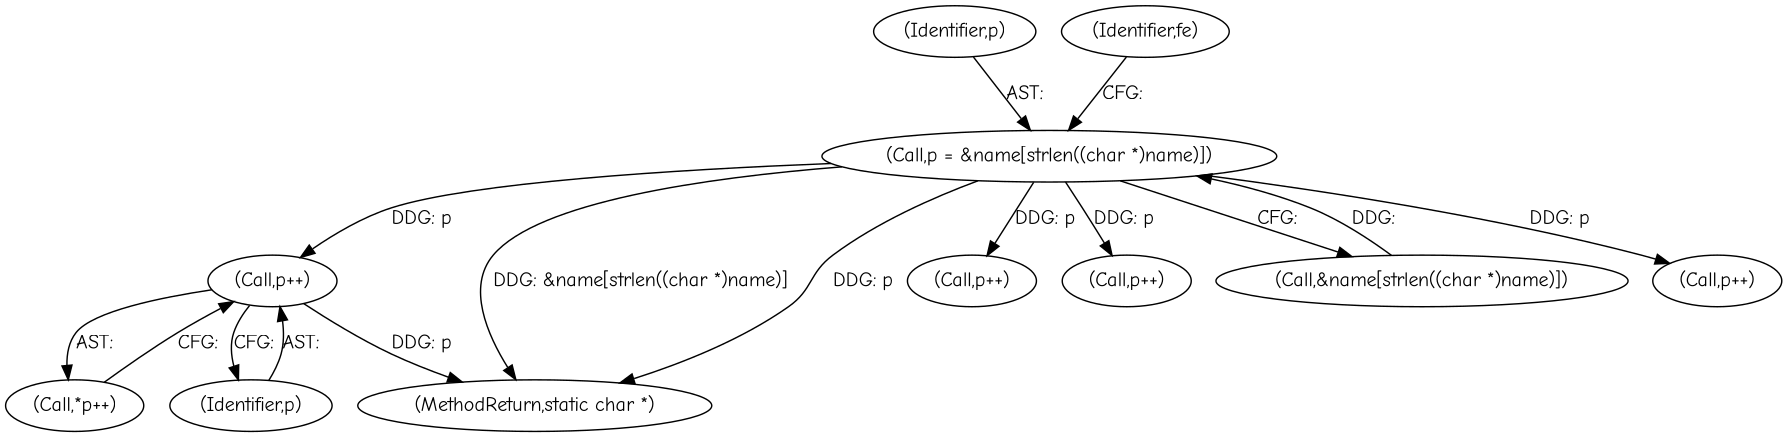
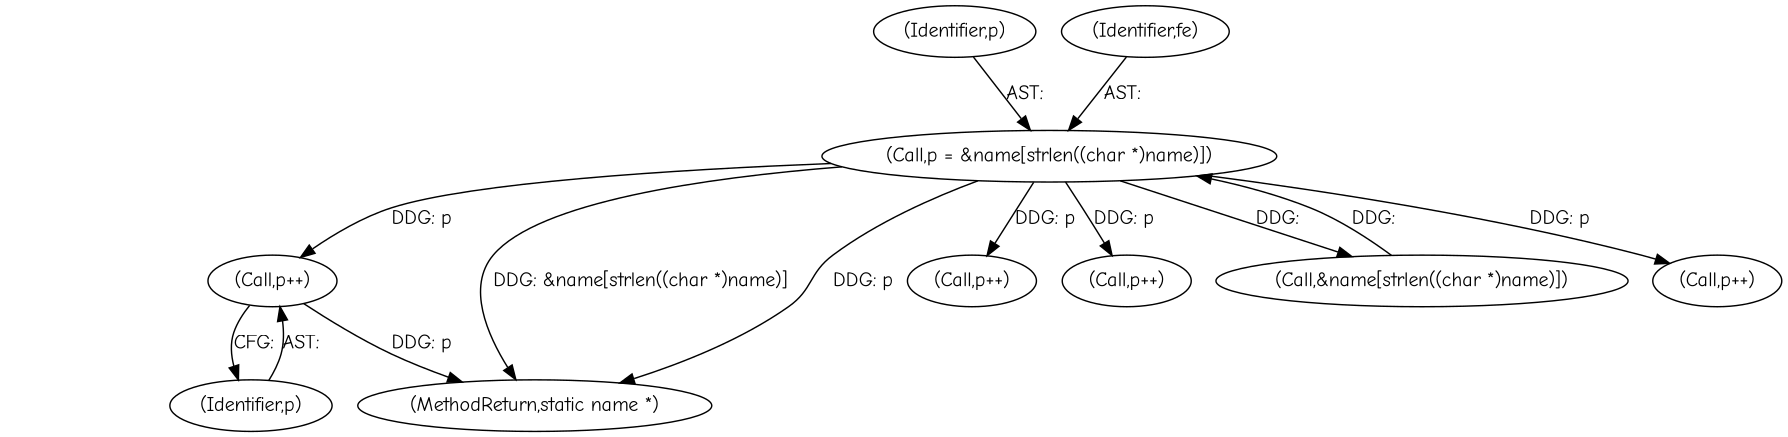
  digraph {
    fontname="Comic Neue"
    node [fontname="Comic Neue"]
    edge [fontname="Comic Neue"]
    n1 [label="(Call,p++)"]
-   n2 [label="(Call,*p++)"]
-   n3 [label="(MethodReturn,static char *)"]
+   n3 [label="(MethodReturn,static name *)"]
    n4 [label="(Identifier,p)"]
    n5 [label="(Call,p = &name[strlen((char *)name)])"]
    n6 [label="(Call,p++)"]
    n7 [label="(Call,p++)"]
    n8 [label="(Call,&name[strlen((char *)name)])"]
    n9 [label="(Call,p++)"]
    n10 [label="(Identifier,p)"]
    n11 [label="(Identifier,fe)"]
-   n1 -> n2 [label="AST: "]
    n1 -> n3 [label="DDG: p"]
    n1 -> n4 [label="CFG: "]
-   n2 -> n1 [label="CFG: "]
    n4 -> n1 [label="AST: "]
    n5 -> n1 [label="DDG: p"]
    n5 -> n3 [label="DDG: &name[strlen((char *)name)]"]
    n5 -> n3 [label="DDG: p"]
    n5 -> n6 [label="DDG: p"]
    n5 -> n7 [label="DDG: p"]
-   n5 -> n8 [label="CFG: "]
+   n5 -> n8 [label="DDG: "]
    n5 -> n9 [label="DDG: p"]
    n8 -> n5 [label="DDG: "]
    n10 -> n5 [label="AST: "]
-   n11 -> n5 [label="CFG: "]
+   n11 -> n5 [label="AST: "]
  }
